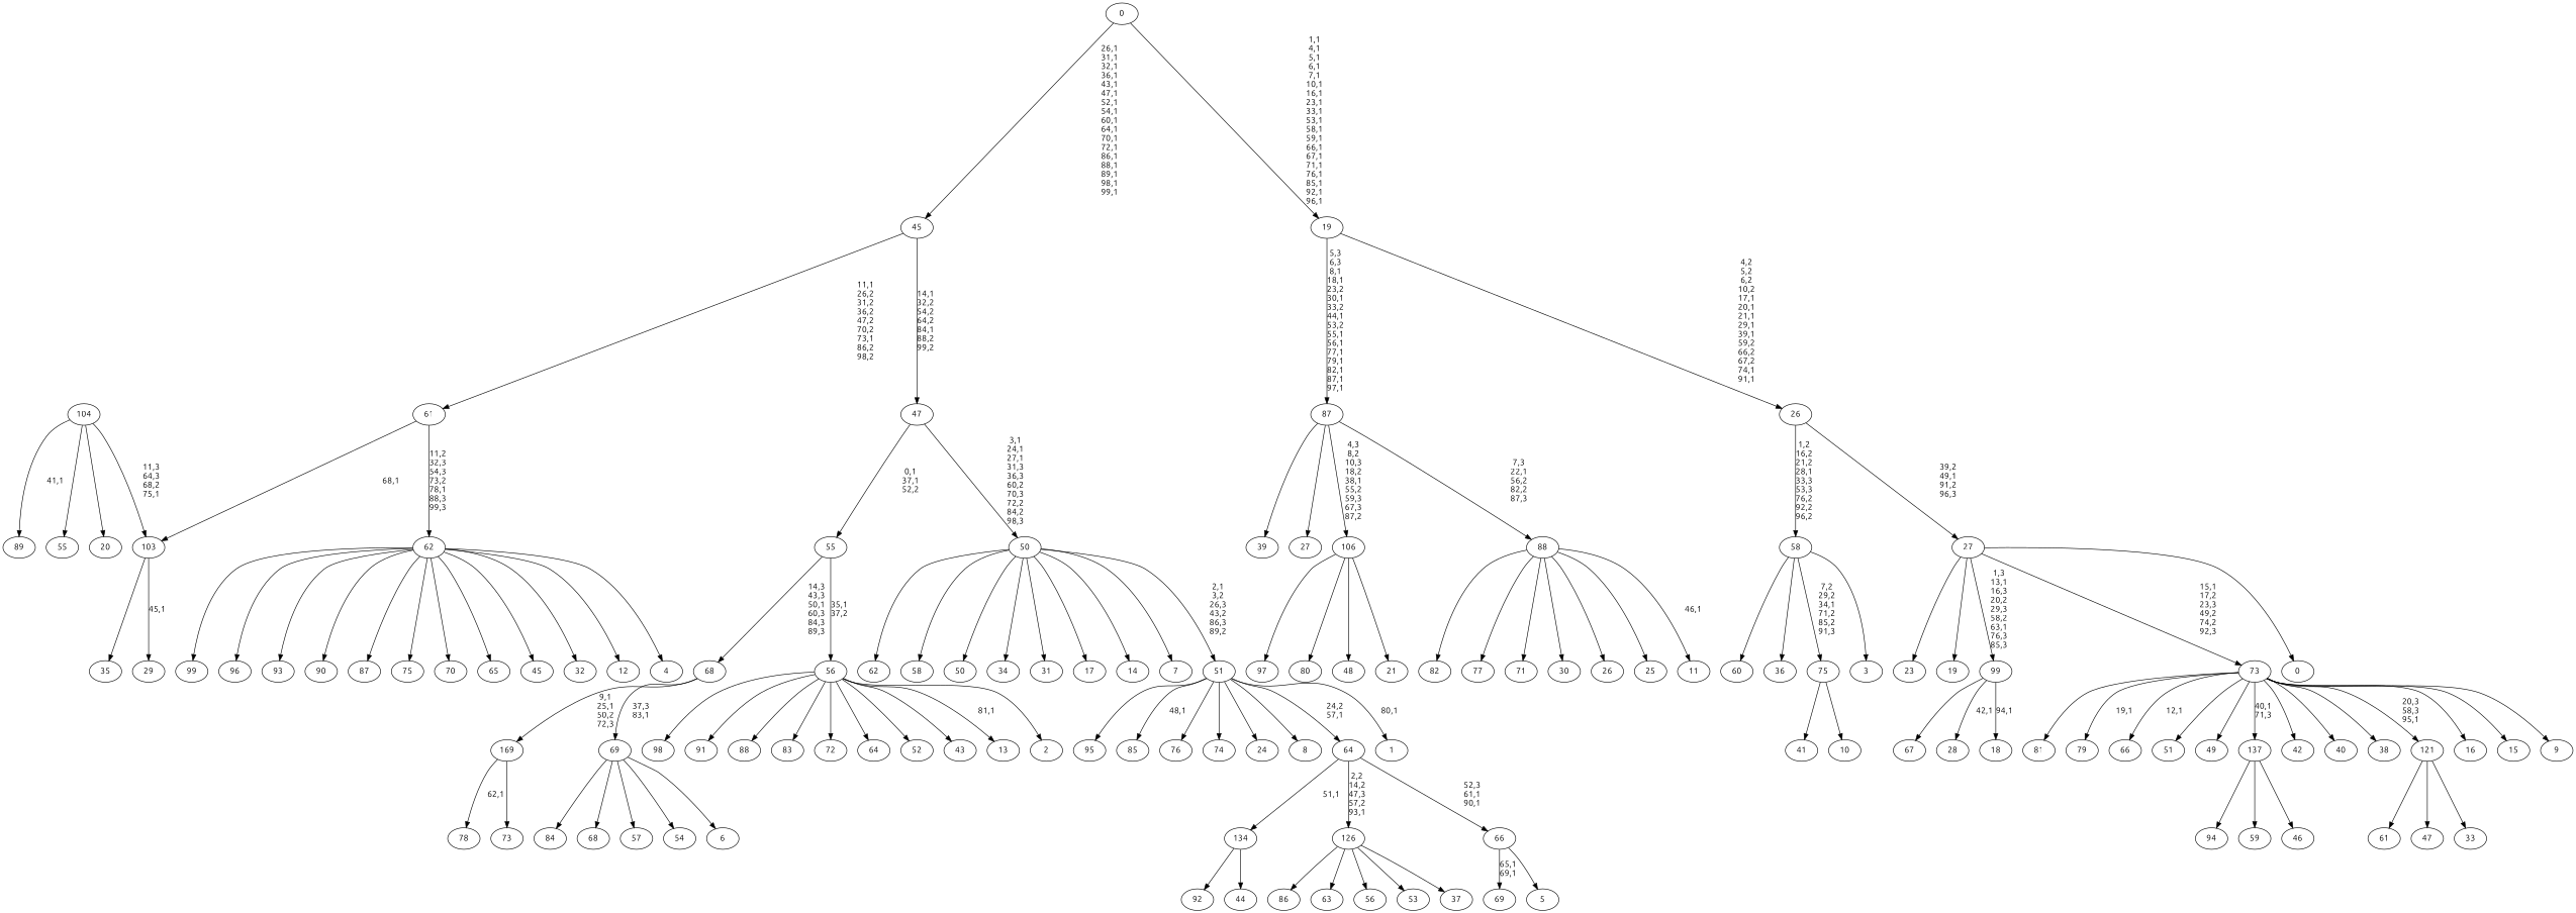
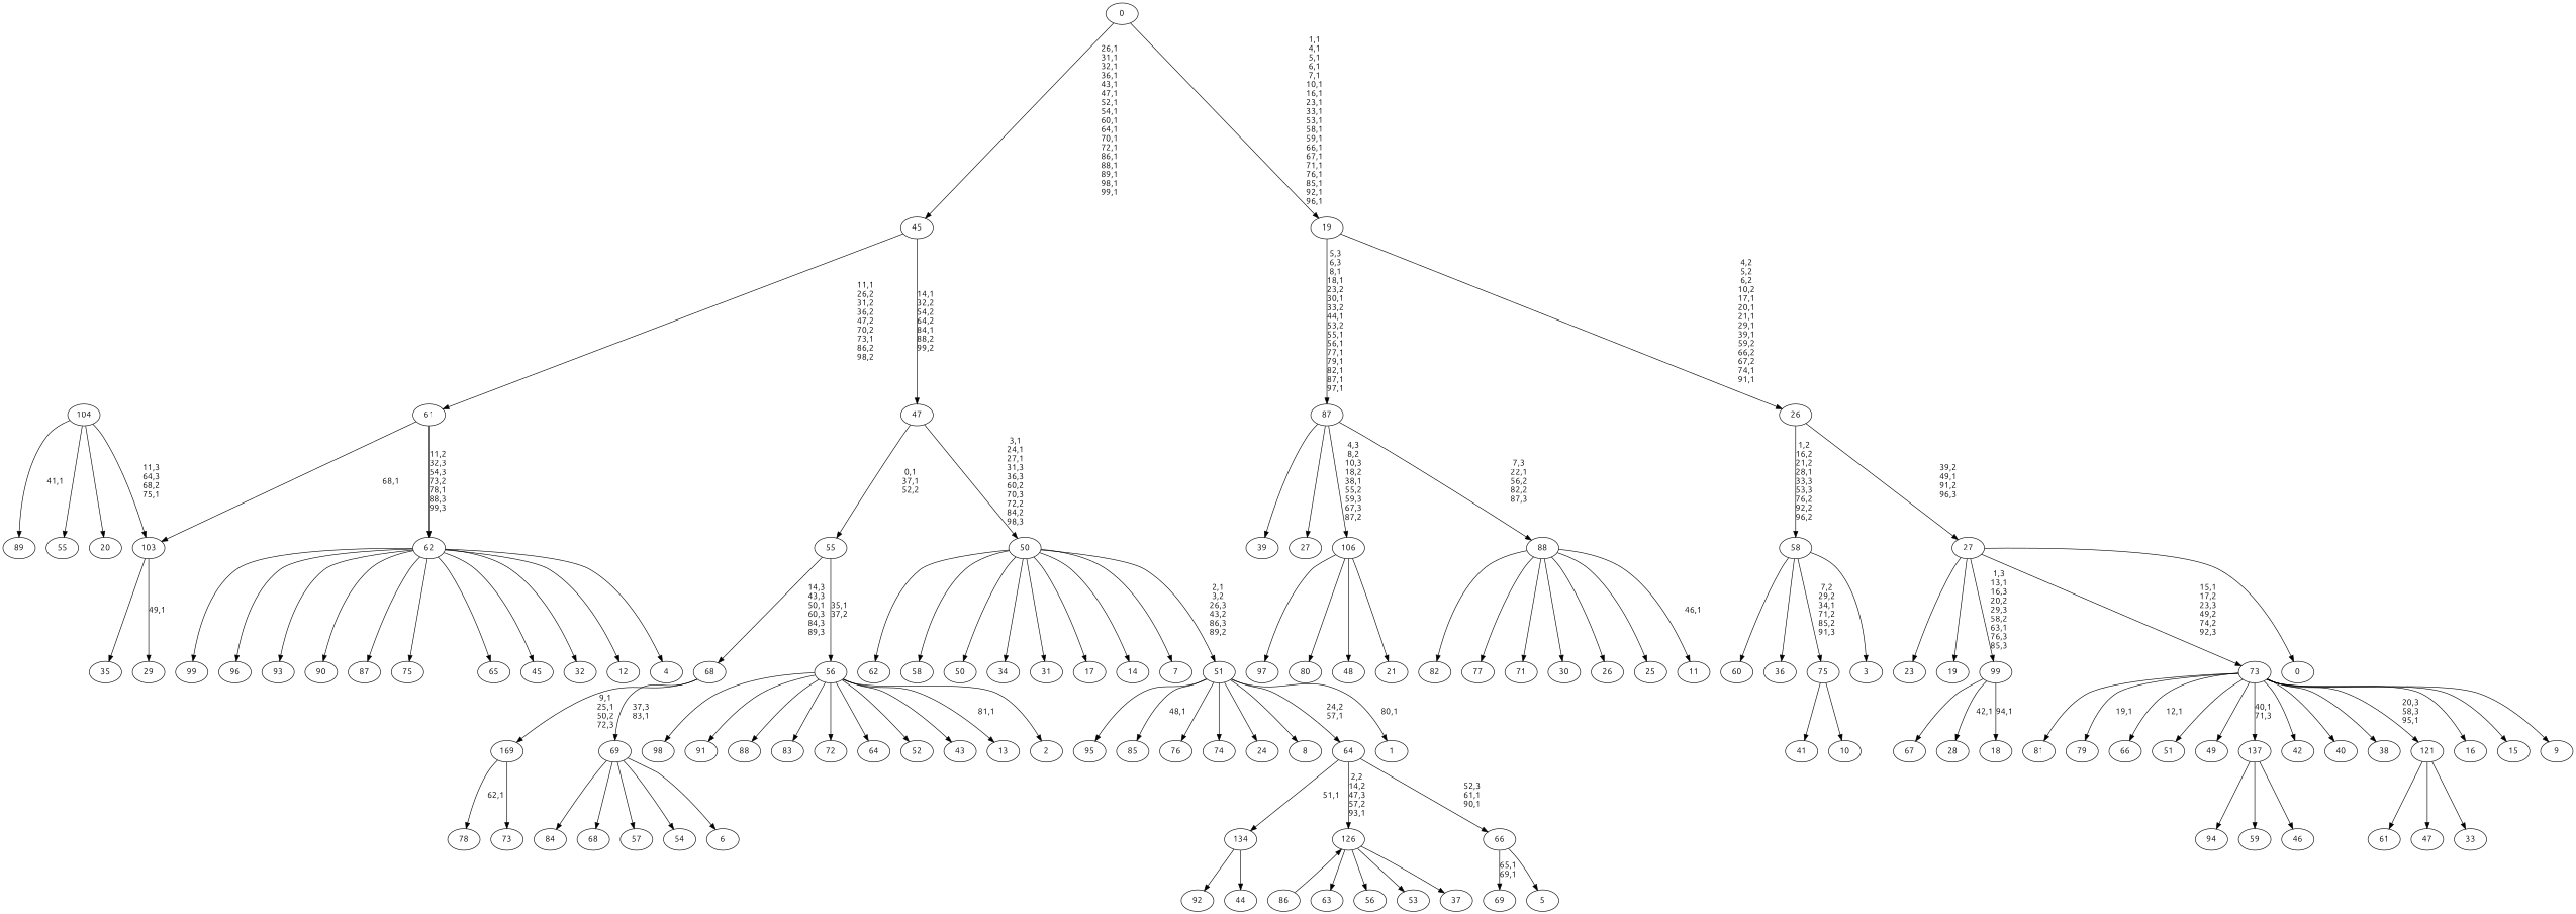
  digraph {
    fontname=Ubuntu
    node [fontname=Ubuntu]
    edge [fontname=Ubuntu]
    n1 [label=99]
    n2 [label=98]
    n3 [label=97]
    n4 [label=96]
    n5 [label=95]
    n6 [label=94]
    n7 [label=93]
    n8 [label=92]
    n9 [label=91]
    n10 [label=90]
    n11 [label=89]
    n12 [label=88]
    n13 [label=87]
    n14 [label=86]
    n15 [label=85]
    n16 [label=84]
    n17 [label=83]
    n18 [label=82]
    n19 [label=81]
    n20 [label=80]
    n21 [label=79]
    n22 [label=78]
    n23 [label=77]
    n24 [label=76]
    n25 [label=75]
    n26 [label=74]
    n27 [label=73]
    169
    n29 [label=72]
    n30 [label=71]
-   n31 [label=70]
    n32 [label=69]
    n33 [label=68]
    n34 [label=67]
    n35 [label=66]
    n36 [label=65]
    n37 [label=64]
    n38 [label=63]
    n39 [label=62]
    n40 [label=61]
    n41 [label=60]
    n42 [label=59]
    n43 [label=58]
    n44 [label=57]
    n45 [label=56]
    n46 [label=55]
    n47 [label=54]
    n48 [label=53]
    n49 [label=52]
    n50 [label=51]
    n51 [label=50]
    n52 [label=49]
    n53 [label=48]
    n54 [label=47]
    n55 [label=46]
    137
    n57 [label=45]
    n58 [label=44]
    134
    n60 [label=43]
    n61 [label=42]
    n62 [label=41]
    n63 [label=40]
    n64 [label=39]
    n65 [label=38]
    n66 [label=37]
    126
    n68 [label=36]
    n69 [label=35]
    n70 [label=34]
    n71 [label=33]
    121
    n73 [label=32]
    n74 [label=31]
    n75 [label=30]
    n76 [label=29]
    n77 [label=28]
    n78 [label=27]
    n79 [label=26]
    n80 [label=25]
    n81 [label=24]
    n82 [label=23]
    n83 [label=21]
    106
    n85 [label=20]
    104
    103
    n88 [label=19]
    n89 [label=18]
    99
    n91 [label=17]
    n92 [label=16]
    n93 [label=15]
    n94 [label=14]
    n95 [label=13]
    n96 [label=12]
    n97 [label=11]
    88
    87
    n100 [label=10]
    75
    n102 [label=9]
    73
    n104 [label=8]
    n105 [label=7]
    n106 [label=6]
    69
    68
    n109 [label=5]
    66
    64
    n112 [label=4]
    62
    61
    n115 [label=3]
    58
    n117 [label=2]
    56
    55
    n120 [label=1]
    51
    50
    47
    45
    n125 [label=0]
    27
    26
    19
    0
    169 -> n22 [label="62,1"]
    169 -> n27
    137 -> n6
    137 -> n42
    137 -> n55
    134 -> n8
    134 -> n58
-   126 -> n14
+   n14 -> 126
    126 -> n38
    126 -> n45
    126 -> n48
    126 -> n66
    121 -> n40
    121 -> n54
    121 -> n71
    106 -> n3
    106 -> n20
    106 -> n53
    106 -> n83
    104 -> n11 [label="41,1"]
    104 -> n46
    104 -> n85
    104 -> 103 [label="11,3\n64,3\n68,2\n75,1"]
    103 -> n69
-   103 -> n76 [label="45,1"]
+   103 -> n76 [label="49,1"]
    99 -> n34
    99 -> n77 [label="42,1"]
    99 -> n89 [label="94,1"]
    88 -> n18
    88 -> n23
    88 -> n30
    88 -> n75
    88 -> n79
    88 -> n80
    88 -> n97 [label="46,1"]
    87 -> n64
    87 -> n78
    87 -> 106 [label="4,3\n8,2\n10,3\n18,2\n38,1\n55,2\n59,3\n67,3\n87,2"]
    87 -> 88 [label="7,3\n22,1\n56,2\n82,2\n87,3"]
    75 -> n62
    75 -> n100
    73 -> n19
    73 -> n21 [label="19,1"]
    73 -> n35 [label="12,1"]
    73 -> n50
    73 -> n52
    73 -> 137 [label="40,1\n71,3"]
    73 -> n61
    73 -> n63
    73 -> n65
    73 -> 121 [label="20,3\n58,3\n95,1"]
    73 -> n92
    73 -> n93
    73 -> n102
    69 -> n16
    69 -> n33
    69 -> n44
    69 -> n47
    69 -> n106
    68 -> 169 [label="9,1\n25,1\n50,2\n72,3"]
    68 -> 69 [label="37,3\n83,1"]
    66 -> n32 [label="65,1\n69,1"]
    66 -> n109
    64 -> 134 [label="51,1"]
    64 -> 126 [label="2,2\n14,2\n47,3\n57,2\n93,1"]
    64 -> 66 [label="52,3\n61,1\n90,1"]
    62 -> n1
    62 -> n4
    62 -> n7
    62 -> n10
    62 -> n13
    62 -> n25
-   62 -> n31
    62 -> n36
    62 -> n57
    62 -> n73
    62 -> n96
    62 -> n112
    61 -> 103 [label="68,1"]
    61 -> 62 [label="11,2\n32,3\n54,3\n73,2\n78,1\n88,3\n99,3"]
    58 -> n41
    58 -> n68
    58 -> 75 [label="7,2\n29,2\n34,1\n71,2\n85,2\n91,3"]
    58 -> n115
    56 -> n2
    56 -> n9
    56 -> n12
    56 -> n17
    56 -> n29
    56 -> n37
    56 -> n49
    56 -> n60
    56 -> n95 [label="81,1"]
    56 -> n117
    55 -> 68 [label="14,3\n43,3\n50,1\n60,3\n84,3\n89,3"]
    55 -> 56 [label="35,1\n37,2"]
    51 -> n5
    51 -> n15 [label="48,1"]
    51 -> n24
    51 -> n26
    51 -> n81
    51 -> n104
    51 -> 64 [label="24,2\n57,1"]
    51 -> n120 [label="80,1"]
    50 -> n39
    50 -> n43
    50 -> n51
    50 -> n70
    50 -> n74
    50 -> n91
    50 -> n94
    50 -> n105
    50 -> 51 [label="2,1\n3,2\n26,3\n43,2\n86,3\n89,2"]
    47 -> 55 [label="0,1\n37,1\n52,2"]
    47 -> 50 [label="3,1\n24,1\n27,1\n31,3\n36,3\n60,2\n70,3\n72,2\n84,2\n98,3"]
    45 -> 61 [label="11,1\n26,2\n31,2\n36,2\n47,2\n70,2\n73,1\n86,2\n98,2"]
    45 -> 47 [label="14,1\n32,2\n54,2\n64,2\n84,1\n88,2\n99,2"]
    27 -> n82
    27 -> n88
    27 -> 99 [label="1,3\n13,1\n16,3\n20,2\n29,3\n58,2\n63,1\n76,3\n85,3"]
    27 -> 73 [label="15,1\n17,2\n23,3\n49,2\n74,2\n92,3"]
    27 -> n125
    26 -> 58 [label="1,2\n16,2\n21,2\n28,1\n33,3\n53,3\n76,2\n92,2\n96,2"]
    26 -> 27 [label="39,2\n49,1\n91,2\n96,3"]
    19 -> 87 [label="5,3\n6,3\n8,1\n18,1\n23,2\n30,1\n33,2\n44,1\n53,2\n55,1\n56,1\n77,1\n79,1\n82,1\n87,1\n97,1"]
    19 -> 26 [label="4,2\n5,2\n6,2\n10,2\n17,1\n20,1\n21,1\n29,1\n39,1\n59,2\n66,2\n67,2\n74,1\n91,1"]
    0 -> 45 [label="26,1\n31,1\n32,1\n36,1\n43,1\n47,1\n52,1\n54,1\n60,1\n64,1\n70,1\n72,1\n86,1\n88,1\n89,1\n98,1\n99,1"]
    0 -> 19 [label="1,1\n4,1\n5,1\n6,1\n7,1\n10,1\n16,1\n23,1\n33,1\n53,1\n58,1\n59,1\n66,1\n67,1\n71,1\n76,1\n85,1\n92,1\n96,1"]
  }
